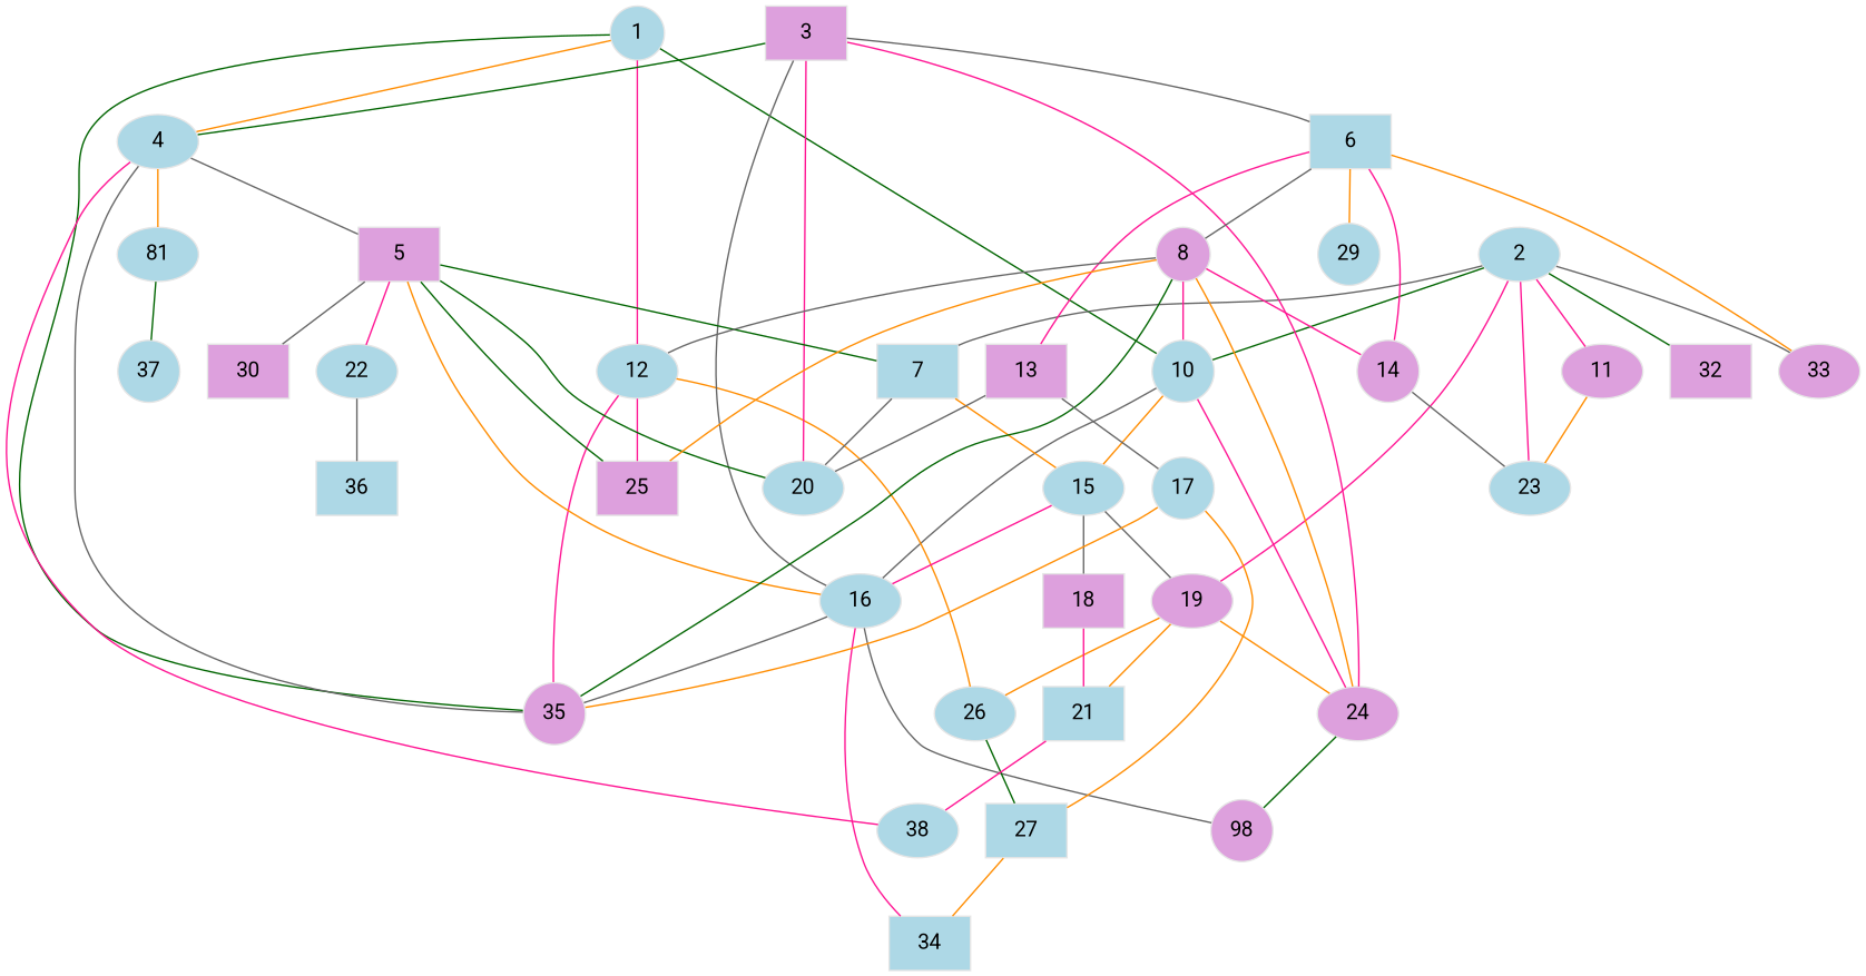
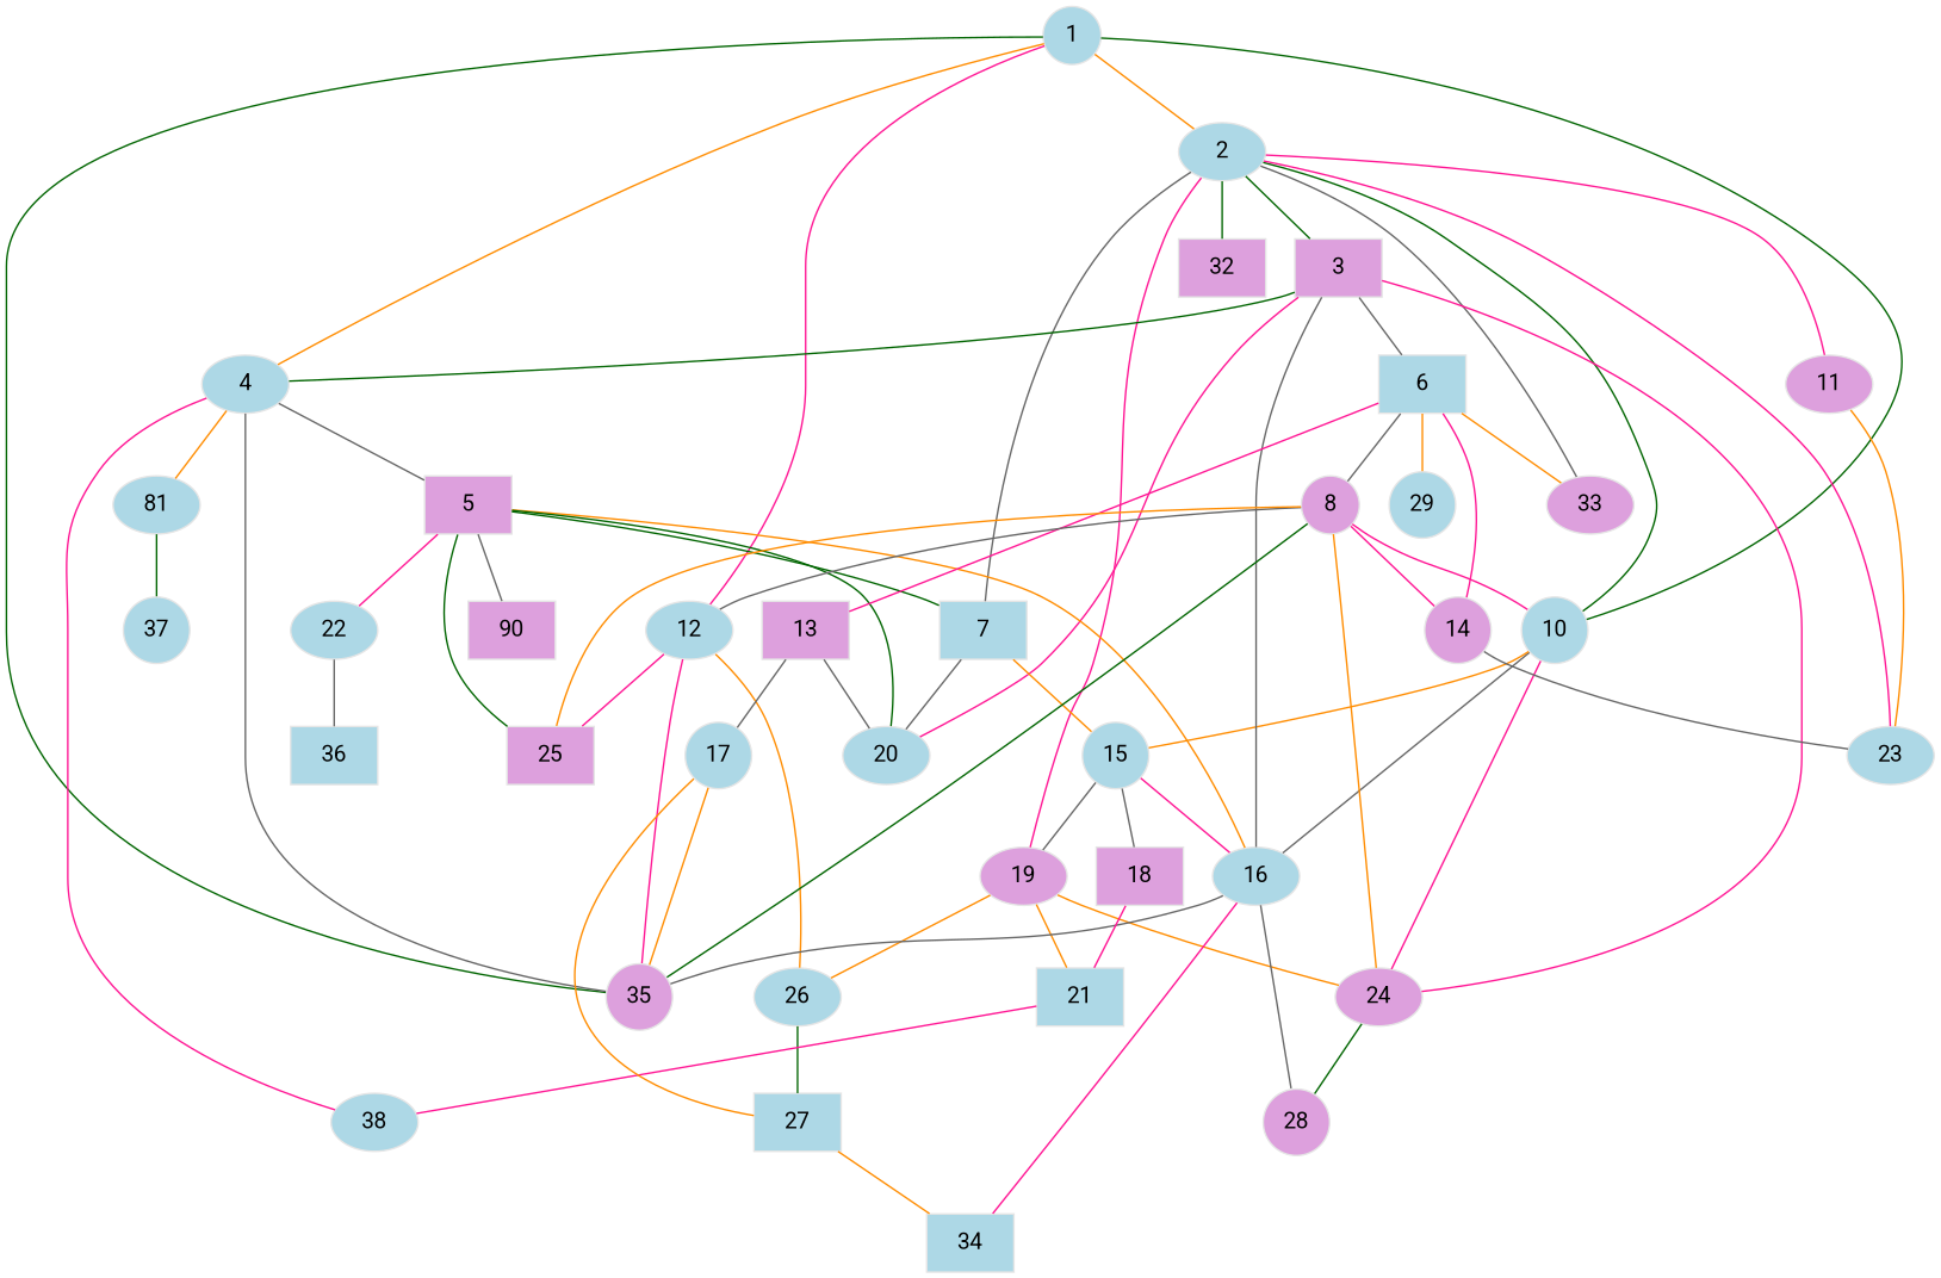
  graph {
    fontname=Roboto
    node [color=gray90 fillcolor=lightblue fontname=Roboto shape=ellipse style=filled]
    edge [color=deeppink fontname=Roboto weight=1.0]
    1 [shape=circle]
    2
    4
    10 [shape=circle]
    12
    35 [fillcolor=plum shape=circle]
    3 [fillcolor=plum shape=box]
    7 [shape=box]
    11 [fillcolor=plum]
    19 [fillcolor=plum]
    23
    32 [fillcolor=plum shape=box]
    33 [fillcolor=plum]
    5 [fillcolor=plum shape=box]
    n15 [label=81]
    38
    16
    24 [fillcolor=plum]
-   15
+   15 [shape=circle]
    25 [fillcolor=plum shape=box]
    26
    6 [shape=box]
    20
    21 [shape=box]
    14 [fillcolor=plum shape=circle]
    8 [fillcolor=plum shape=circle]
    13 [fillcolor=plum shape=box]
    29 [shape=circle]
-   28 [fillcolor=plum shape=circle label=98]
+   28 [fillcolor=plum shape=circle]
    34 [shape=box]
    22
-   30 [fillcolor=plum shape=box]
+   30 [fillcolor=plum shape=box label=90]
    37 [shape=circle]
    36 [shape=box]
    17 [shape=circle]
    18 [fillcolor=plum shape=box]
    27 [shape=box]
+   1 -- 2 [color=darkorange weight=3.0]
    1 -- 4 [color=darkorange]
    1 -- 10 [color=darkgreen]
    1 -- 12 [weight=2.0]
    1 -- 35 [color=darkgreen]
    2 -- 10 [color=darkgreen]
+   2 -- 3 [color=darkgreen]
    2 -- 7 [color=gray40]
    2 -- 11
    2 -- 19
    2 -- 23
    2 -- 32 [color=darkgreen]
    2 -- 33 [color=gray40]
    4 -- 35 [color=gray40 weight=3.0]
    4 -- 5 [color=gray40 weight=2.0]
    4 -- n15 [color=darkorange]
    4 -- 38
    10 -- 16 [color=gray40]
    10 -- 24
    10 -- 15 [color=darkorange]
    12 -- 35 [weight=2.0]
    12 -- 25
    12 -- 26 [color=darkorange weight=2.0]
    3 -- 4 [color=darkgreen]
    3 -- 16 [color=gray40 weight=2.0]
    3 -- 24
    3 -- 6 [color=gray40]
    3 -- 20
    7 -- 15 [color=darkorange]
    7 -- 20 [color=gray40]
    11 -- 23 [color=darkorange]
    19 -- 24 [color=darkorange]
    19 -- 26 [color=darkorange]
    19 -- 21 [color=darkorange]
    5 -- 7 [color=darkgreen]
    5 -- 16 [color=darkorange]
    5 -- 25 [color=darkgreen]
    5 -- 20 [color=darkgreen]
    5 -- 22
    5 -- 30 [color=gray40]
    n15 -- 37 [color=darkgreen]
    16 -- 35 [color=gray40]
    16 -- 28 [color=gray40]
    16 -- 34
    24 -- 28 [color=darkgreen]
    15 -- 19 [color=gray40]
    15 -- 16
    15 -- 18 [color=gray40]
    26 -- 27 [color=darkgreen]
    6 -- 33 [color=darkorange]
    6 -- 14
    6 -- 8 [color=gray40]
    6 -- 13
    6 -- 29 [color=darkorange weight=2.0]
    21 -- 38
    14 -- 23 [color=gray40]
    8 -- 10
    8 -- 12 [color=gray40]
    8 -- 35 [color=darkgreen]
    8 -- 24 [color=darkorange]
    8 -- 25 [color=darkorange]
    8 -- 14
    13 -- 20 [color=gray40]
    13 -- 17 [color=gray40 weight=3.0]
    22 -- 36 [color=gray40]
    17 -- 35 [color=darkorange]
    17 -- 27 [color=darkorange]
    18 -- 21 [weight=2.0]
    27 -- 34 [color=darkorange]
  }
